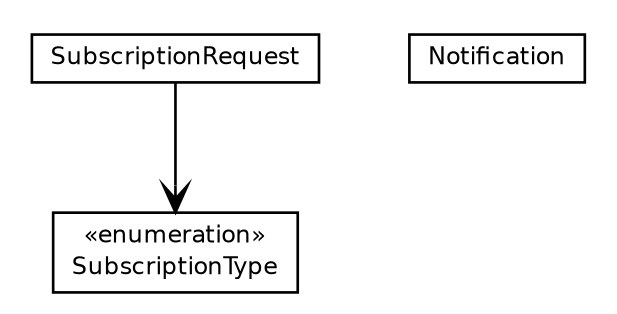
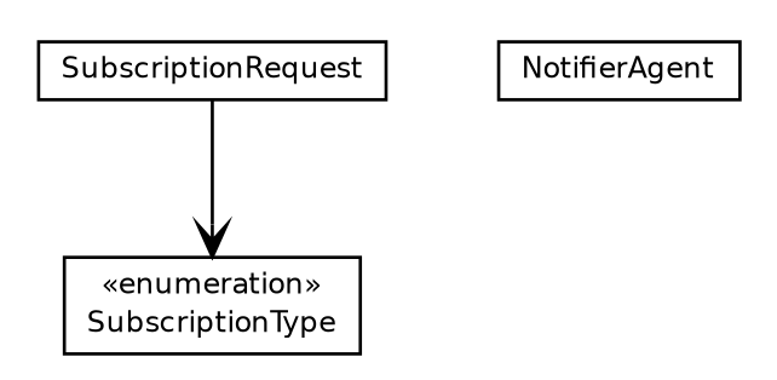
  digraph {
    node [fontcolor=black fontname=Helvetica fontsize=9.0 shape=plaintext]
    n1 [label=<<table border="0" cellborder="1" cellspacing="0" cellpadding="2" port="p" href="./SubscriptionType.html"> 		<tr><td><table border="0" cellspacing="0" cellpadding="1"> 			<tr><td> &laquo;enumeration&raquo; </td></tr> 			<tr><td> SubscriptionType </td></tr> 		</table></td></tr> 		</table>>]
    n2 [label=<<table border="0" cellborder="1" cellspacing="0" cellpadding="2" port="p" href="./SubscriptionRequest.html"> 		<tr><td><table border="0" cellspacing="0" cellpadding="1"> 			<tr><td> SubscriptionRequest </td></tr> 		</table></td></tr> 		</table>>]
-   n4 [label=<<table border="0" cellborder="1" cellspacing="0" cellpadding="2" port="p" href="./Notification.html"> 		<tr><td><table border="0" cellspacing="0" cellpadding="1"> 			<tr><td> Notification </td></tr> 		</table></td></tr> 		</table>>]
+   n3 [label=<<table border="0" cellborder="1" cellspacing="0" cellpadding="2" port="p" href="./NotifierAgent.html"> 		<tr><td><table border="0" cellspacing="0" cellpadding="1"> 			<tr><td> NotifierAgent </td></tr> 		</table></td></tr> 		</table>>]
    n2 -> n1 [arrowhead=open color=black fontcolor=black fontname=Helvetica fontsize=10.0 headport=p labelfontname=Helvetica labelfontsize=10 tailport=p]
  }
